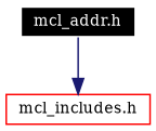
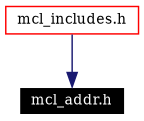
  digraph {
    fontname="DejaVu Serif"
    node [fontname="DejaVu Serif" fontsize=10 shape=record]
    n1 [color=white fillcolor=black fontcolor=white height=0.2 label="mcl_addr.h" style=filled width=0.4]
    n2 [color=red height=0.2 label="mcl_includes.h" width=0.4]
-   n1 -> n2 [color=midnightblue fontname="DejaVu Serif" fontsize=10 labelfontname=Helvetica labelfontsize=10 style=solid]
+   n2 -> n1 [color=midnightblue fontname="DejaVu Serif" fontsize=10 labelfontname=Helvetica labelfontsize=10 style=solid]
  }
